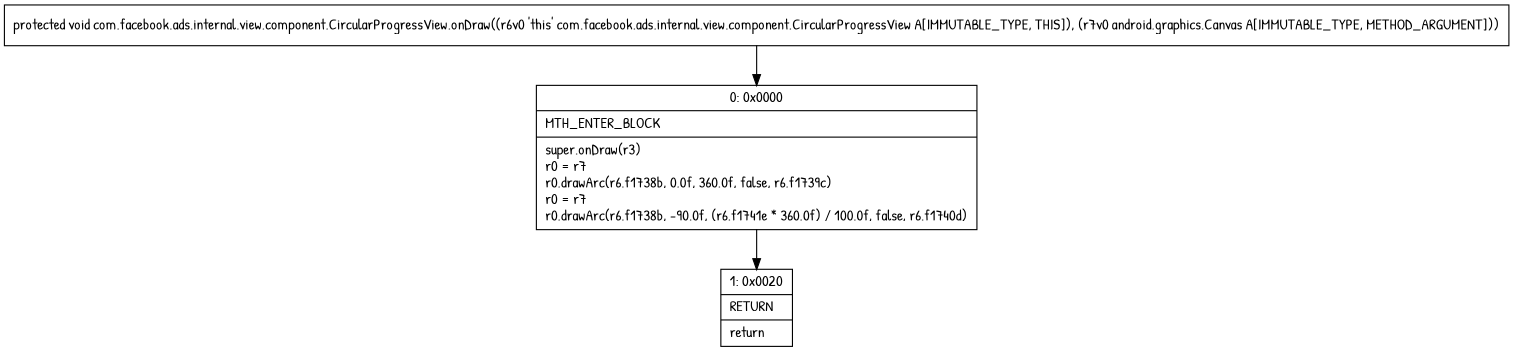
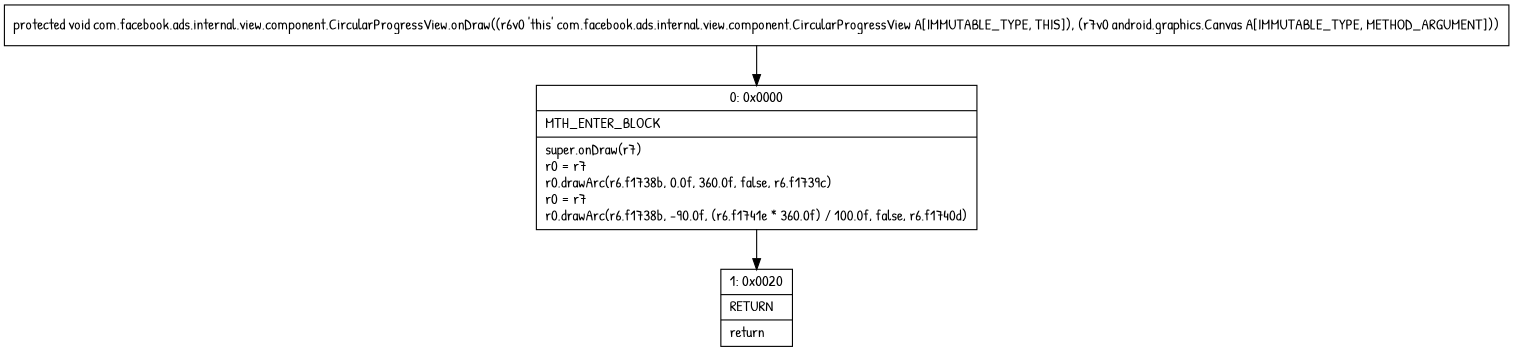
  digraph {
    fontname="Patrick Hand"
    node [shape=record fontname="Patrick Hand"]
    edge [fontname="Patrick Hand"]
-   n1 [label="{0\:\ 0x0000|MTH_ENTER_BLOCK\l|super.onDraw(r3)\lr0 = r7\lr0.drawArc(r6.f1738b, 0.0f, 360.0f, false, r6.f1739c)\lr0 = r7\lr0.drawArc(r6.f1738b, \-90.0f, (r6.f1741e * 360.0f) \/ 100.0f, false, r6.f1740d)\l}"]
+   n1 [label="{0\:\ 0x0000|MTH_ENTER_BLOCK\l|super.onDraw(r7)\lr0 = r7\lr0.drawArc(r6.f1738b, 0.0f, 360.0f, false, r6.f1739c)\lr0 = r7\lr0.drawArc(r6.f1738b, \-90.0f, (r6.f1741e * 360.0f) \/ 100.0f, false, r6.f1740d)\l}"]
    n2 [label="{1\:\ 0x0020|RETURN\l|return\l}"]
    n3 [label="{protected void com.facebook.ads.internal.view.component.CircularProgressView.onDraw((r6v0 'this' com.facebook.ads.internal.view.component.CircularProgressView A[IMMUTABLE_TYPE, THIS]), (r7v0 android.graphics.Canvas A[IMMUTABLE_TYPE, METHOD_ARGUMENT])) }"]
    n1 -> n2
    n3 -> n1
  }
